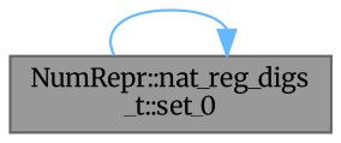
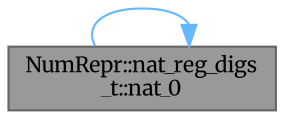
  digraph {
    rankdir=LR
    fontname=Merriweather
-   n1 [color=gray40 fillcolor=grey60 fontcolor=black fontname=Merriweather fontsize=10 height=0.2 label="NumRepr::nat_reg_digs\l_t::set_0" shape=box style=filled width=0.4]
+   n1 [color=gray40 fillcolor=grey60 fontcolor=black fontname=Merriweather fontsize=10 height=0.2 label="NumRepr::nat_reg_digs\l_t::nat_0" shape=box style=filled width=0.4]
    n1 -> n1 [color=steelblue1 fontname=Merriweather fontsize=10 labelfontname=Helvetica labelfontsize=10 style=solid]
  }
